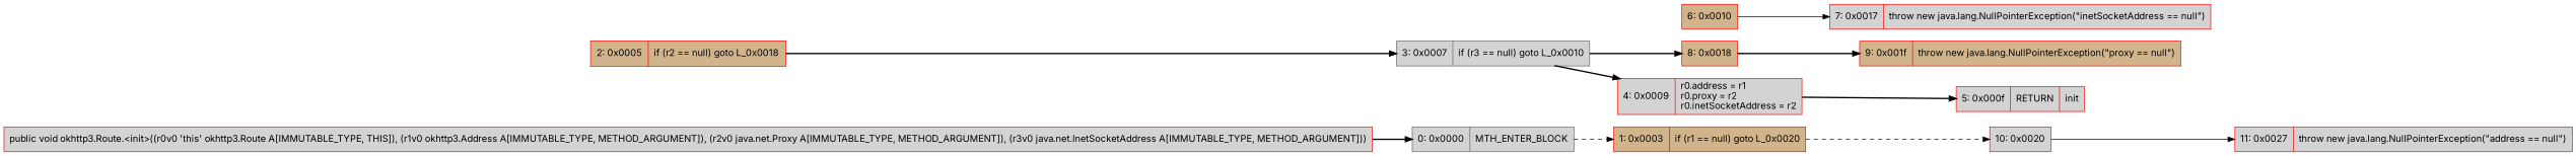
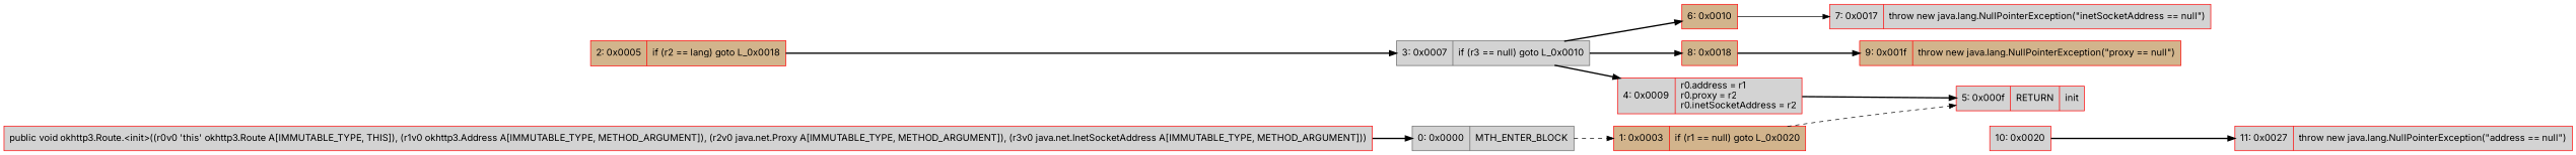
  digraph {
    fontname=Inter
    rankdir=LR
    node [color=red fillcolor=lightgrey fontname=Inter shape=record style=filled]
    edge [fontname=Inter style=bold]
    n1 [color=gray40 label="{0\:\ 0x0000|MTH_ENTER_BLOCK\l}"]
    n2 [fillcolor=tan label="{1\:\ 0x0003|if (r1 == null) goto L_0x0020\l}"]
    n3 [label="{10\:\ 0x0020}"]
-   n4 [fillcolor=tan label="{2\:\ 0x0005|if (r2 == null) goto L_0x0018\l}"]
+   n4 [fillcolor=tan label="{2\:\ 0x0005|if (r2 == lang) goto L_0x0018\l}"]
    n5 [color=gray40 label="{3\:\ 0x0007|if (r3 == null) goto L_0x0010\l}"]
    n6 [label="{11\:\ 0x0027|throw new java.lang.NullPointerException(\"address == null\")\l}"]
    n7 [fillcolor=tan label="{8\:\ 0x0018}"]
    n8 [label="{4\:\ 0x0009|r0.address = r1\lr0.proxy = r2\lr0.inetSocketAddress = r2\l}"]
    n9 [fillcolor=tan label="{6\:\ 0x0010}"]
    n10 [fillcolor=tan label="{9\:\ 0x001f|throw new java.lang.NullPointerException(\"proxy == null\")\l}"]
    n11 [label="{5\:\ 0x000f|RETURN\l|init\l}"]
    n12 [label="{7\:\ 0x0017|throw new java.lang.NullPointerException(\"inetSocketAddress == null\")\l}"]
    n13 [label="{public void okhttp3.Route.\<init\>((r0v0 'this' okhttp3.Route A[IMMUTABLE_TYPE, THIS]), (r1v0 okhttp3.Address A[IMMUTABLE_TYPE, METHOD_ARGUMENT]), (r2v0 java.net.Proxy A[IMMUTABLE_TYPE, METHOD_ARGUMENT]), (r3v0 java.net.InetSocketAddress A[IMMUTABLE_TYPE, METHOD_ARGUMENT])) }"]
    n1 -> n2 [style=dashed]
-   n2 -> n3 [style=dashed]
-   n3 -> n6 [style=solid]
+   n2 -> n11 [style=dashed]
+   n3 -> n6
    n4 -> n5
    n5 -> n7
    n5 -> n8
+   n5 -> n9
    n7 -> n10
    n8 -> n11
    n9 -> n12 [style=solid]
    n13 -> n1
  }
